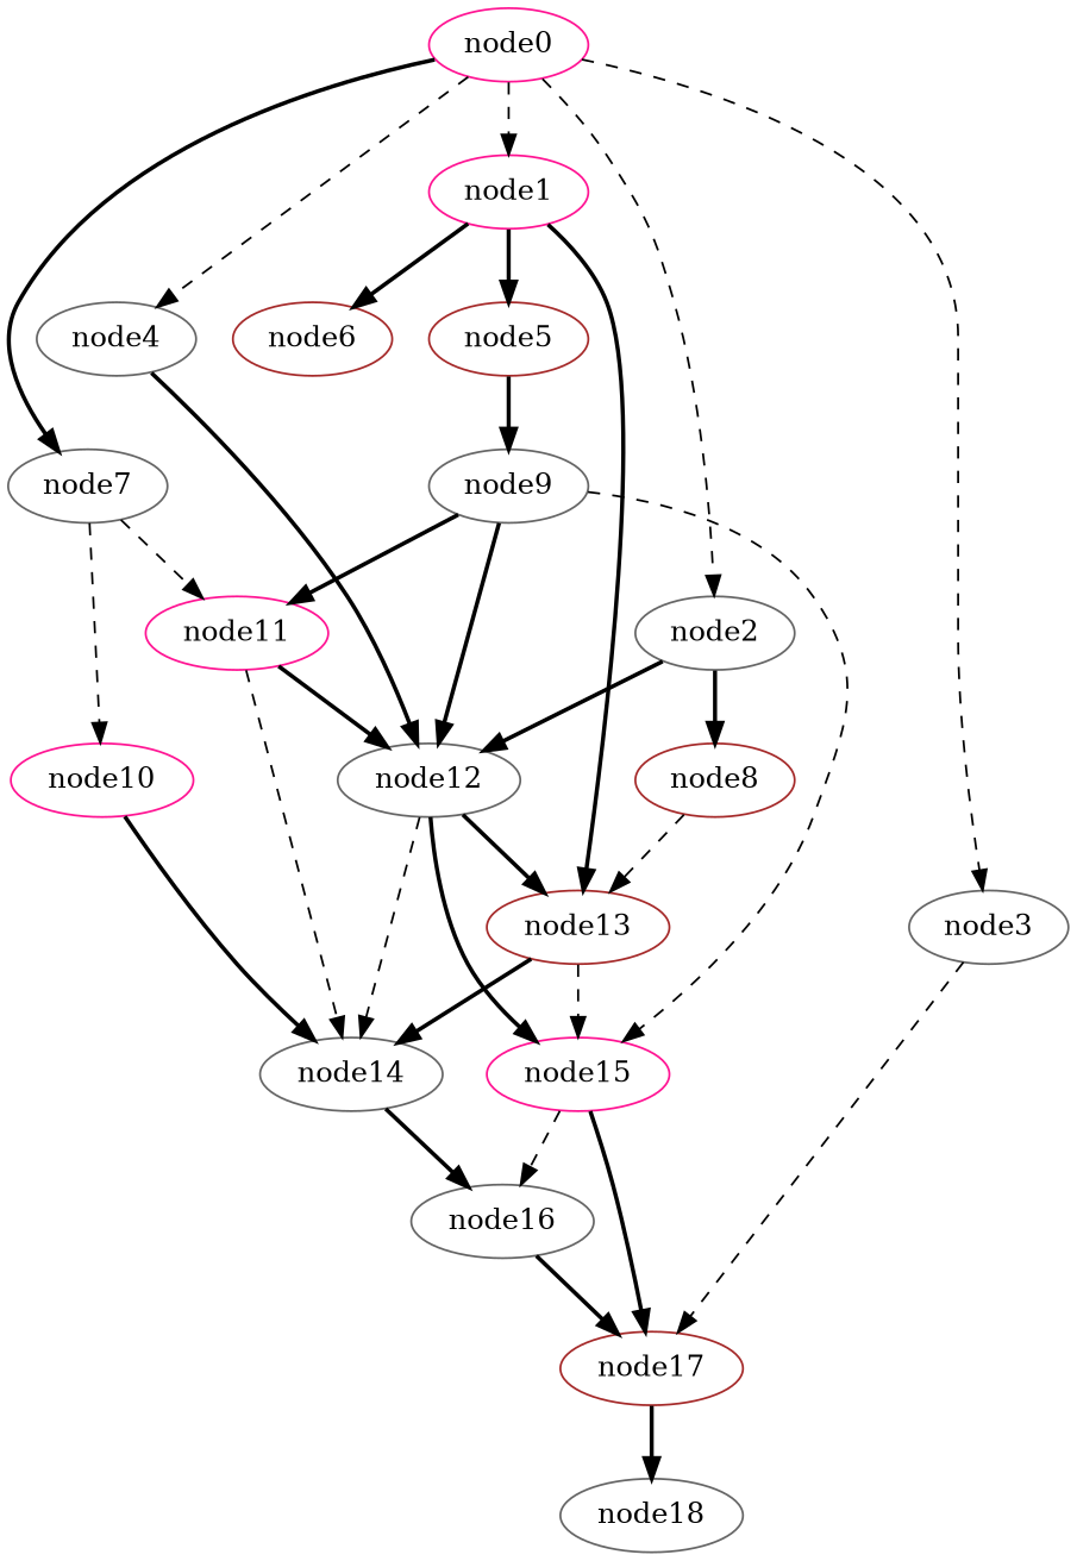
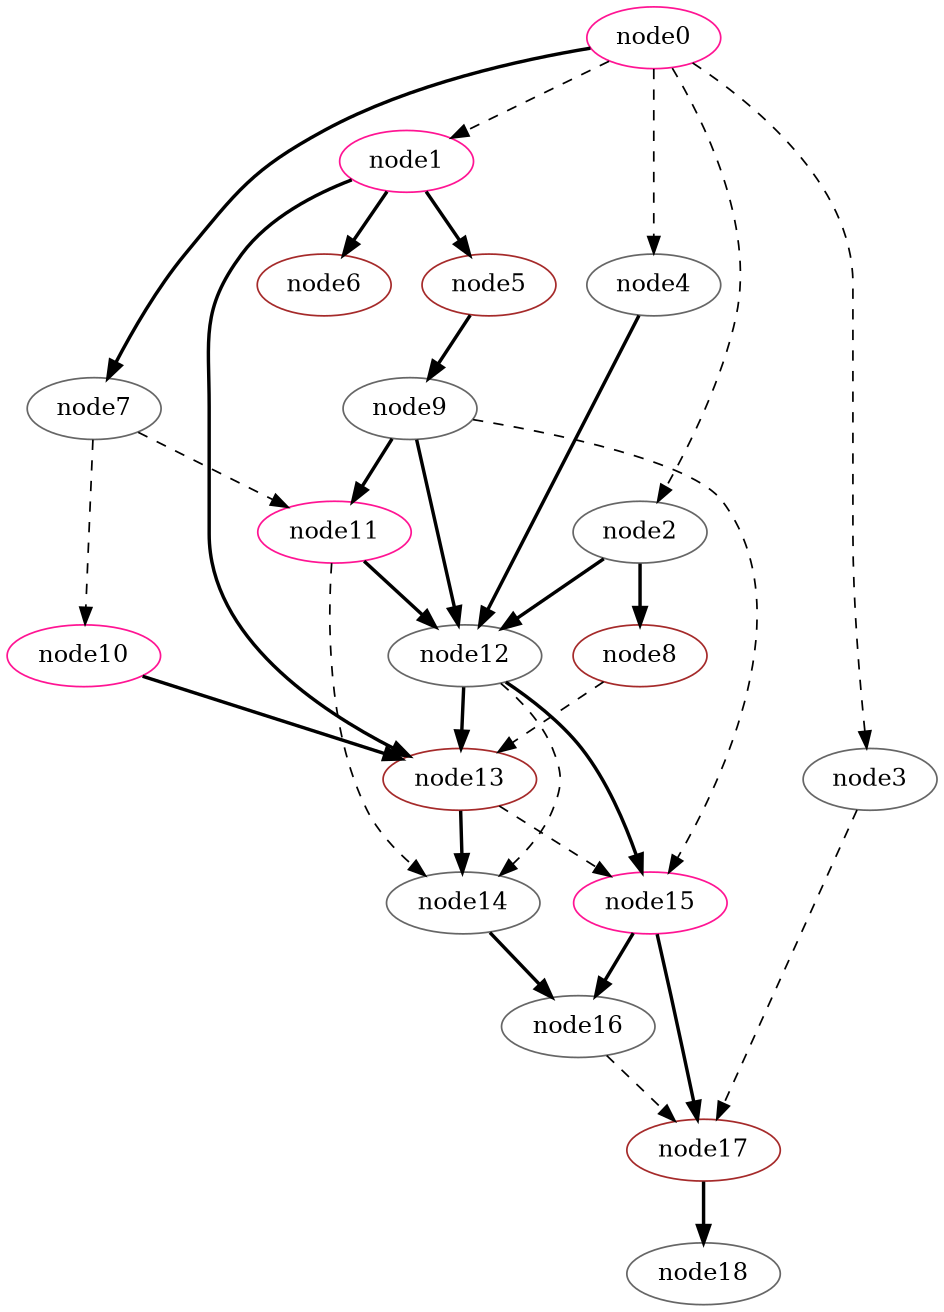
  digraph {
    fontname="DejaVu Serif"
    node [color=gray40 fontname="DejaVu Serif"]
    edge [fontname="DejaVu Serif" style=bold]
    node17 [color=brown]
    node18
    node16
    node15 [color=deeppink]
    node14
    node13 [color=brown]
    node12
    node11 [color=deeppink]
    node10 [color=deeppink]
    node9
    node8 [color=brown]
    node7
    node6 [color=brown]
    node5 [color=brown]
    node4
    node3
    node2
    node1 [color=deeppink]
    node0 [color=deeppink]
    node17 -> node18
-   node16 -> node17
+   node16 -> node17 [style=dashed]
    node15 -> node17
-   node15 -> node16 [style=dashed]
+   node15 -> node16
    node14 -> node16
    node13 -> node15 [style=dashed]
    node13 -> node14
    node12 -> node15
    node12 -> node14 [style=dashed]
    node12 -> node13
    node11 -> node14 [style=dashed]
    node11 -> node12
-   node10 -> node14
+   node10 -> node13
    node9 -> node15 [style=dashed]
    node9 -> node12
    node9 -> node11
    node8 -> node13 [style=dashed]
    node7 -> node11 [style=dashed]
    node7 -> node10 [style=dashed]
    node5 -> node9
    node4 -> node12
    node3 -> node17 [style=dashed]
    node2 -> node12
    node2 -> node8
    node1 -> node13
    node1 -> node6
    node1 -> node5
    node0 -> node7
    node0 -> node4 [style=dashed]
    node0 -> node3 [style=dashed]
    node0 -> node2 [style=dashed]
    node0 -> node1 [style=dashed]
  }
